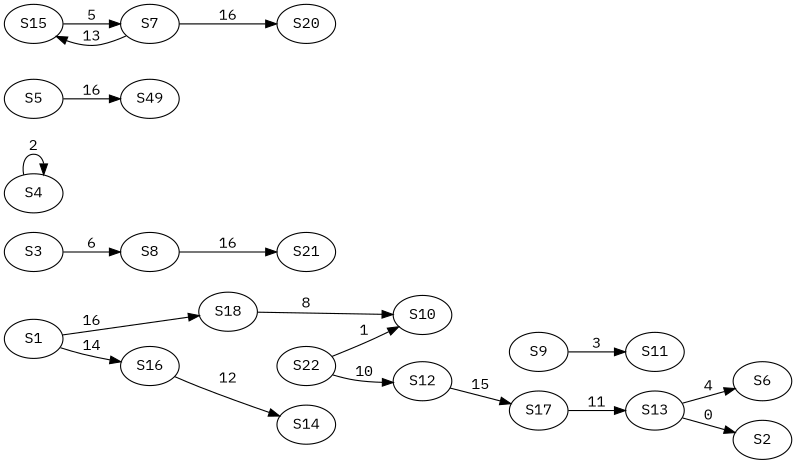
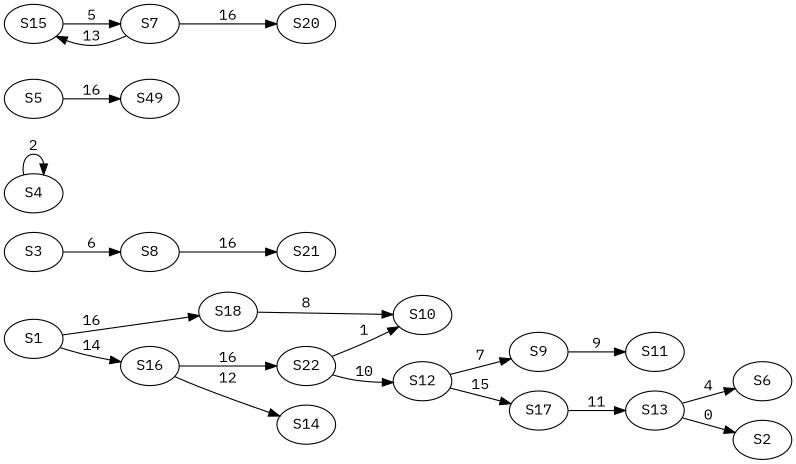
  strict digraph {
    fontname="IBM Plex Mono"
    rankdir=LR
    node [fontname="IBM Plex Mono"]
    edge [fontname="IBM Plex Mono"]
    S22
    S12
    S10
    S3
    S8
    S9
    S17
    S21
    S4
    n10 [label=S49]
    S5
    S11
    S13
    S6
    S2
    S15
    S7
    S20
    S18
    S16
    S14
    S1
    S22 -> S12 [label=10]
    S22 -> S10 [label=1]
+   S12 -> S9 [label=7]
    S12 -> S17 [label=15]
    S3 -> S8 [label=6]
    S8 -> S21 [label=16]
-   S9 -> S11 [label=3]
+   S9 -> S11 [label=9]
    S17 -> S13 [label=11]
    S4 -> S4 [label=2]
    S5 -> n10 [label=16]
    S13 -> S6 [label=4]
    S13 -> S2 [label=0]
    S15 -> S7 [label=5]
    S7 -> S15 [label=13]
    S7 -> S20 [label=16]
    S18 -> S10 [label=8]
+   S16 -> S22 [label=16]
    S16 -> S14 [label=12]
    S1 -> S18 [label=16]
    S1 -> S16 [label=14]
  }
